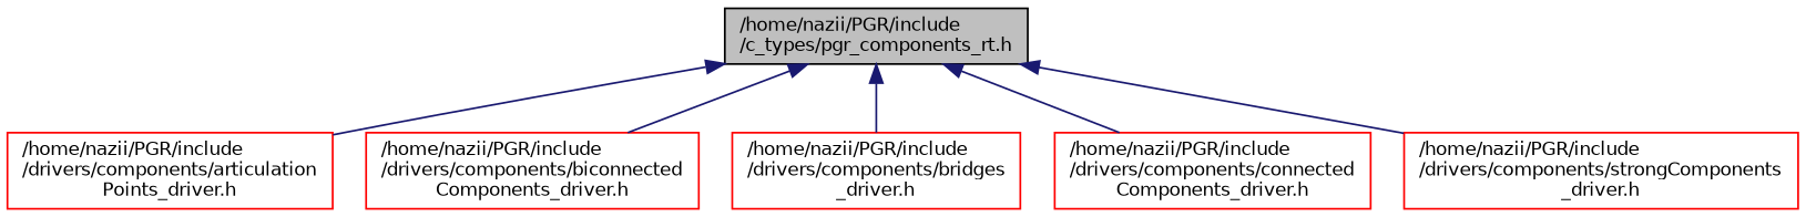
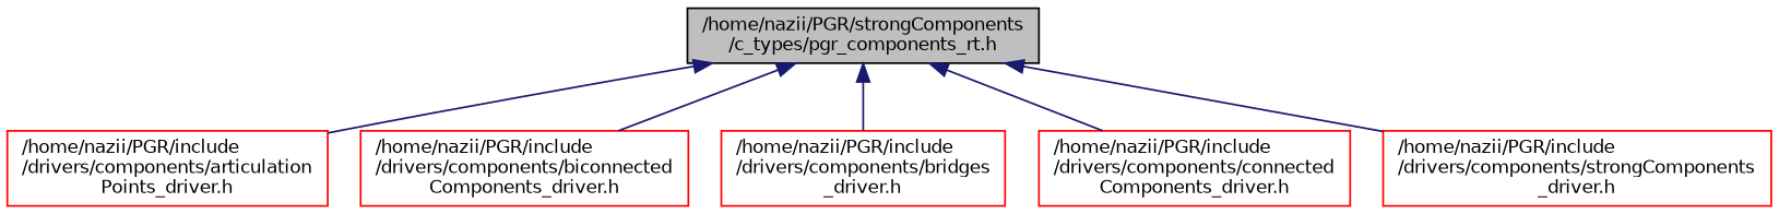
  digraph {
    node [color=red fillcolor=white fontname=Helvetica fontsize=10 shape=record style=filled]
    edge [color=midnightblue dir=back fontname=Helvetica fontsize=10 labelfontname=Helvetica labelfontsize=10 style=solid]
-   n1 [color=black fillcolor=grey75 fontcolor=black height=0.2 label="/home/nazii/PGR/include\l/c_types/pgr_components_rt.h" width=0.4]
+   n1 [color=black fillcolor=grey75 fontcolor=black height=0.2 label="/home/nazii/PGR/strongComponents\l/c_types/pgr_components_rt.h" width=0.4]
    n2 [height=0.2 label="/home/nazii/PGR/include\l/drivers/components/articulation\lPoints_driver.h" width=0.4]
    n3 [height=0.2 label="/home/nazii/PGR/include\l/drivers/components/biconnected\lComponents_driver.h" width=0.4]
    n4 [height=0.2 label="/home/nazii/PGR/include\l/drivers/components/bridges\l_driver.h" width=0.4]
    n5 [height=0.2 label="/home/nazii/PGR/include\l/drivers/components/connected\lComponents_driver.h" width=0.4]
    n6 [height=0.2 label="/home/nazii/PGR/include\l/drivers/components/strongComponents\l_driver.h" width=0.4]
    n1 -> n2
    n1 -> n3
    n1 -> n4
    n1 -> n5
    n1 -> n6
  }
